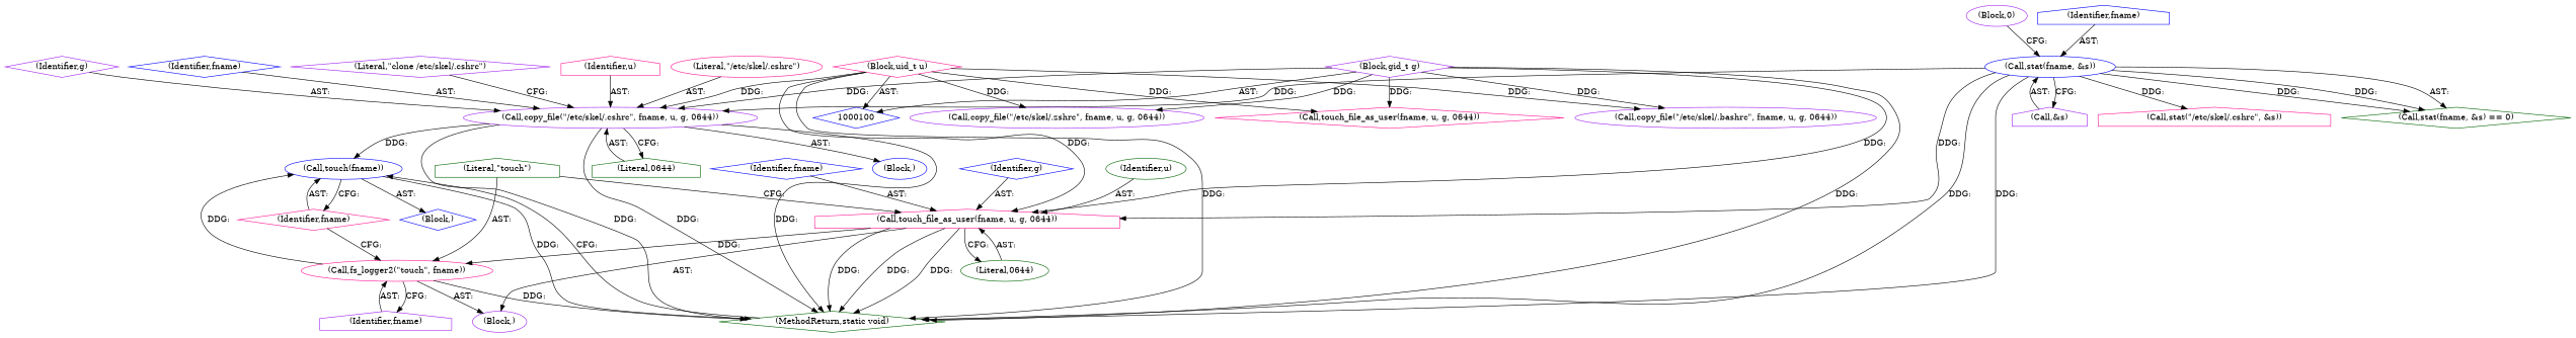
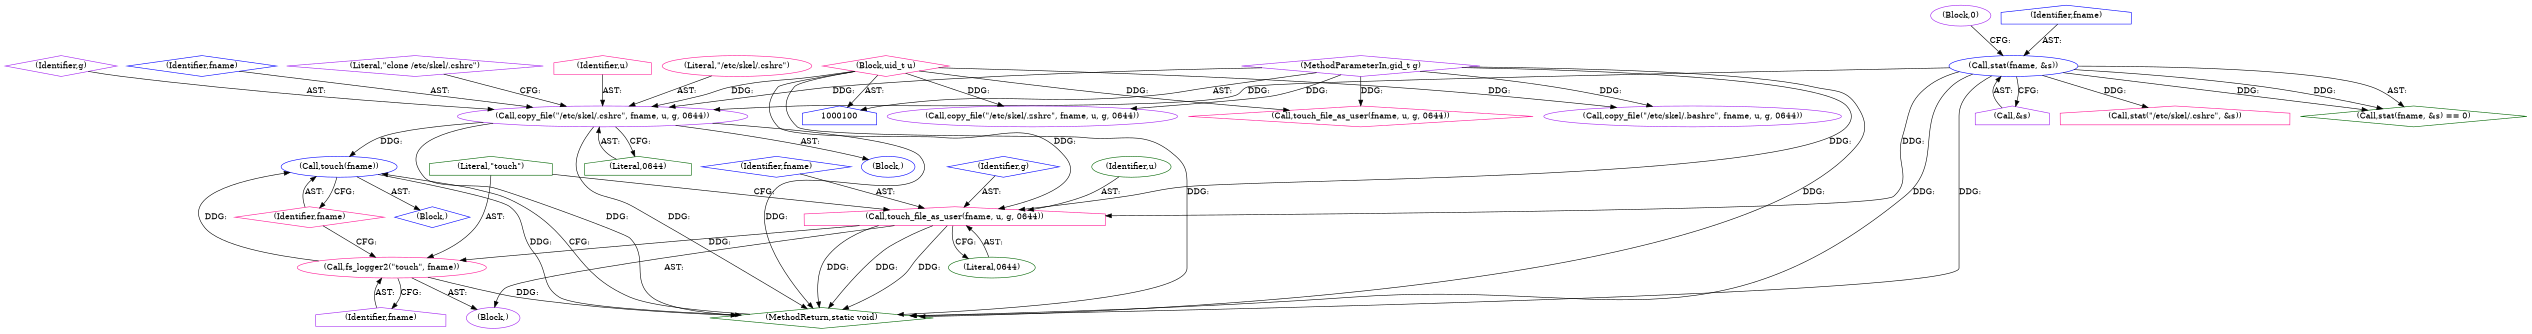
  digraph {
    node [color=purple shape=diamond]
    n1 [color=blue label="(Call,touch(fname))" shape=ellipse]
    n2 [color=deeppink label="(Identifier,fname)"]
    n3 [color=blue label="(Block,)"]
    n4 [color=darkgreen label="(MethodReturn,static void)"]
    n5 [color=deeppink label="(Call,fs_logger2(\"touch\", fname))" shape=ellipse]
    n6 [label="(Call,copy_file(\"/etc/skel/.cshrc\", fname, u, g, 0644))" shape=ellipse]
    n7 [color=darkgreen label="(Literal,0644)" shape=house]
    n8 [color=blue label="(Block,)" shape=ellipse]
    n9 [color=blue label="(Call,stat(fname, &s))" shape=ellipse]
    n10 [color=deeppink label="(Call,touch_file_as_user(fname, u, g, 0644))" shape=house]
    n11 [label="(Call,&s)" shape=house]
    n12 [color=deeppink label="(Call,stat(\"/etc/skel/.cshrc\", &s))" shape=house]
    n13 [color=darkgreen label="(Call,stat(fname, &s) == 0)"]
    n14 [label="(Block,)" shape=ellipse]
    n15 [color=darkgreen label="(Literal,0644)" shape=ellipse]
    n16 [color=deeppink label="(Block,uid_t u)"]
    n17 [label="(Call,copy_file(\"/etc/skel/.bashrc\", fname, u, g, 0644))" shape=ellipse]
    n18 [label="(Call,copy_file(\"/etc/skel/.zshrc\", fname, u, g, 0644))" shape=ellipse]
    n19 [color=deeppink label="(Call,touch_file_as_user(fname, u, g, 0644))"]
-   1000100 [color=blue]
-   n21 [label="(Block,gid_t g)"]
+   1000100 [color=blue shape=house]
+   n21 [label="(MethodParameterIn,gid_t g)"]
    n22 [label="(Identifier,fname)" shape=house]
    n23 [label="(Identifier,g)"]
    n24 [color=blue label="(Identifier,fname)"]
    n25 [color=blue label="(Identifier,g)"]
    n26 [color=blue label="(Identifier,fname)"]
    n27 [label="(Literal,\"clone /etc/skel/.cshrc\")"]
    n28 [label="(Block,0)" shape=ellipse]
    n29 [color=deeppink label="(Identifier,u)" shape=house]
    n30 [color=deeppink label="(Literal,\"/etc/skel/.cshrc\")" shape=ellipse]
    n31 [color=darkgreen label="(Literal,\"touch\")" shape=house]
    n32 [color=darkgreen label="(Identifier,u)" shape=ellipse]
    n33 [color=blue label="(Identifier,fname)" shape=house]
    n1 -> n2 [label="CFG: "]
    n1 -> n3 [label="AST: "]
    n1 -> n4 [label="DDG: "]
    n2 -> n1 [label="AST: "]
    n2 -> n5 [label="CFG: "]
    n4 -> n1 [label="CFG: "]
    n5 -> n1 [label="DDG: "]
    n5 -> n4 [label="DDG: "]
    n5 -> n14 [label="AST: "]
    n5 -> n22 [label="CFG: "]
    n6 -> n1 [label="DDG: "]
    n6 -> n4 [label="DDG: "]
    n6 -> n4 [label="DDG: "]
    n6 -> n4 [label="DDG: "]
    n6 -> n7 [label="CFG: "]
    n6 -> n8 [label="AST: "]
    n7 -> n6 [label="AST: "]
    n9 -> n4 [label="DDG: "]
    n9 -> n4 [label="DDG: "]
    n9 -> n6 [label="DDG: "]
    n9 -> n10 [label="DDG: "]
    n9 -> n11 [label="CFG: "]
    n9 -> n12 [label="DDG: "]
    n9 -> n13 [label="AST: "]
    n9 -> n13 [label="DDG: "]
    n9 -> n13 [label="DDG: "]
    n10 -> n4 [label="DDG: "]
    n10 -> n4 [label="DDG: "]
    n10 -> n4 [label="DDG: "]
    n10 -> n5 [label="DDG: "]
    n10 -> n14 [label="AST: "]
    n10 -> n15 [label="CFG: "]
    n11 -> n9 [label="AST: "]
    n15 -> n10 [label="AST: "]
    n16 -> n4 [label="DDG: "]
    n16 -> n6 [label="DDG: "]
    n16 -> n10 [label="DDG: "]
    n16 -> n17 [label="DDG: "]
    n16 -> n18 [label="DDG: "]
    n16 -> n19 [label="DDG: "]
    n16 -> 1000100 [label="AST: "]
    n21 -> n4 [label="DDG: "]
    n21 -> n6 [label="DDG: "]
    n21 -> n10 [label="DDG: "]
    n21 -> n17 [label="DDG: "]
    n21 -> n18 [label="DDG: "]
    n21 -> n19 [label="DDG: "]
    n21 -> 1000100 [label="AST: "]
    n22 -> n5 [label="AST: "]
    n23 -> n6 [label="AST: "]
    n24 -> n10 [label="AST: "]
    n25 -> n10 [label="AST: "]
    n26 -> n6 [label="AST: "]
    n27 -> n6 [label="CFG: "]
    n28 -> n9 [label="CFG: "]
    n29 -> n6 [label="AST: "]
    n30 -> n6 [label="AST: "]
    n31 -> n5 [label="AST: "]
    n31 -> n10 [label="CFG: "]
    n32 -> n10 [label="AST: "]
    n33 -> n9 [label="AST: "]
  }
